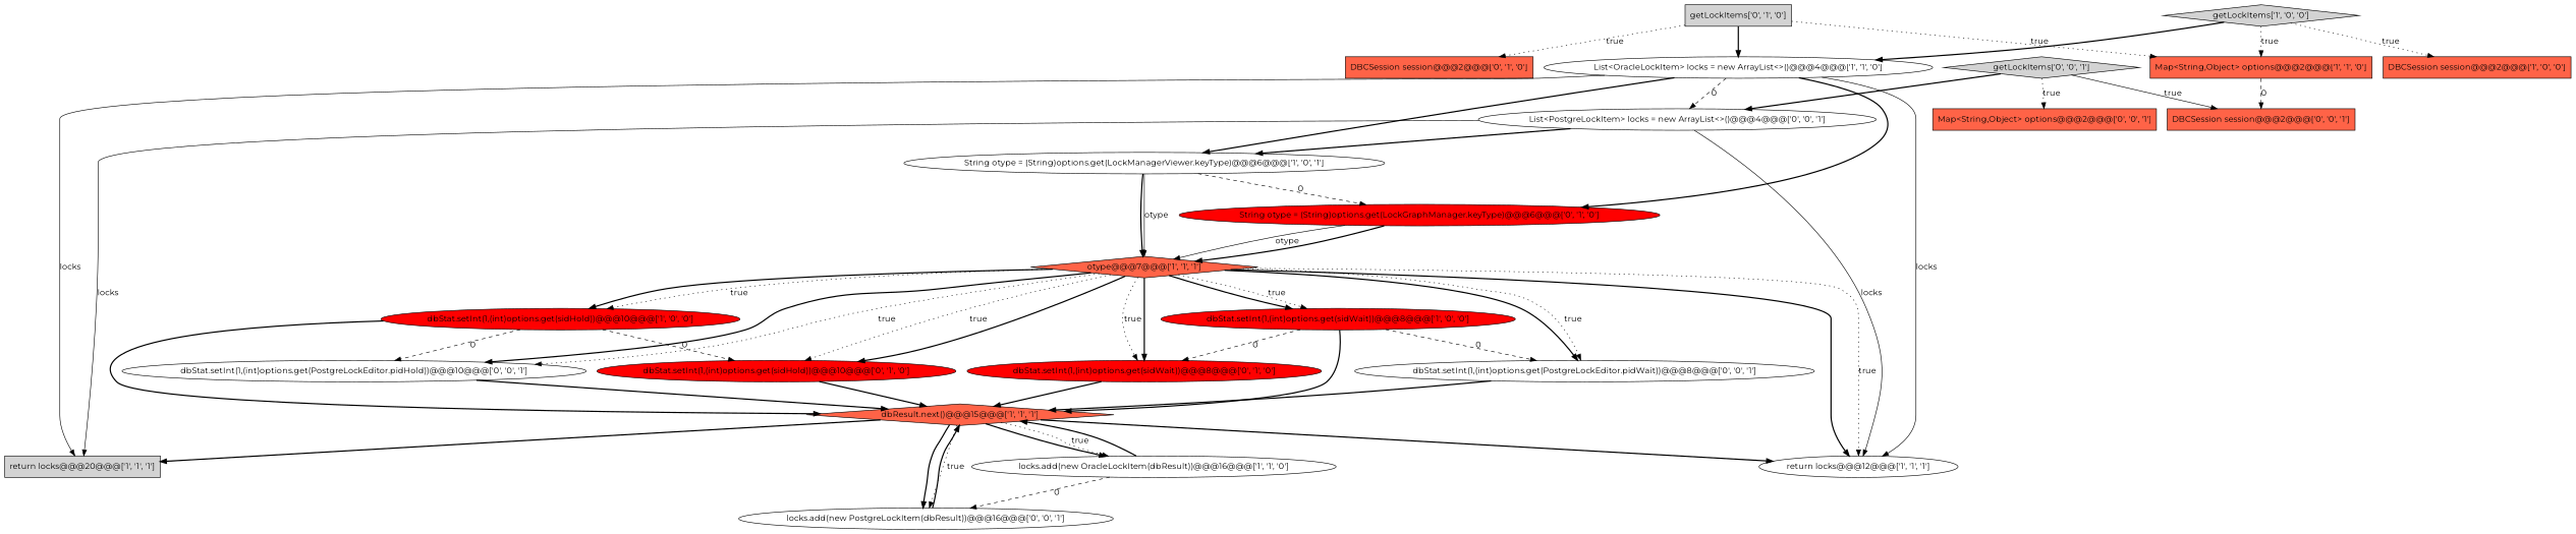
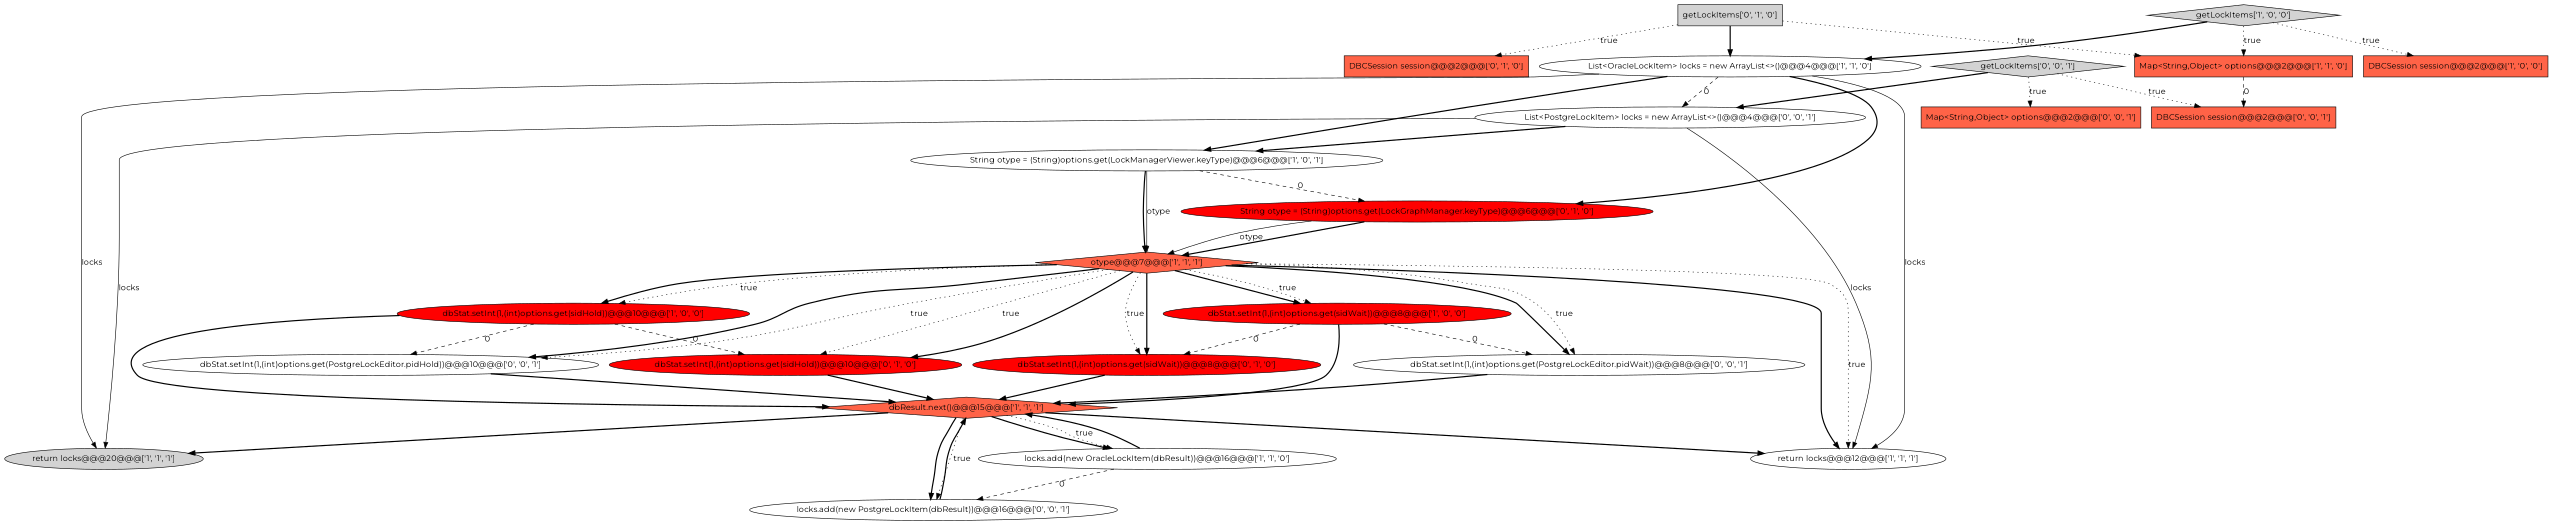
  digraph {
    fontname=Montserrat
    node [fillcolor=white fontname=Montserrat shape=ellipse style=filled]
    edge [fontname=Montserrat style=bold]
    n1 [label="List<PostgreLockItem> locks = new ArrayList<>()@@@4@@@['0', '0', '1']"]
    n2 [label="String otype = (String)options.get(LockManagerViewer.keyType)@@@6@@@['1', '0', '1']"]
-   n3 [fillcolor=lightgray label="return locks@@@20@@@['1', '1', '1']" shape=box]
+   n3 [fillcolor=lightgray label="return locks@@@20@@@['1', '1', '1']"]
    n4 [label="return locks@@@12@@@['1', '1', '1']"]
    n5 [fillcolor=tomato label="otype@@@7@@@['1', '1', '1']" shape=diamond]
    n6 [fillcolor=red label="String otype = (String)options.get(LockGraphManager.keyType)@@@6@@@['0', '1', '0']"]
    n7 [fillcolor=lightgray label="getLockItems['0', '0', '1']" shape=diamond]
    n8 [fillcolor=tomato label="DBCSession session@@@2@@@['0', '0', '1']" shape=box]
    n9 [fillcolor=tomato label="Map<String,Object> options@@@2@@@['0', '0', '1']" shape=box]
    n10 [label="locks.add(new OracleLockItem(dbResult))@@@16@@@['1', '1', '0']"]
    n11 [label="locks.add(new PostgreLockItem(dbResult))@@@16@@@['0', '0', '1']"]
    n12 [fillcolor=tomato label="dbResult.next()@@@15@@@['1', '1', '1']" shape=diamond]
    n13 [fillcolor=red label="dbStat.setInt(1,(int)options.get(sidHold))@@@10@@@['1', '0', '0']"]
    n14 [label="dbStat.setInt(1,(int)options.get(PostgreLockEditor.pidWait))@@@8@@@['0', '0', '1']"]
    n15 [fillcolor=red label="dbStat.setInt(1,(int)options.get(sidHold))@@@10@@@['0', '1', '0']"]
    n16 [fillcolor=red label="dbStat.setInt(1,(int)options.get(sidWait))@@@8@@@['0', '1', '0']"]
    n17 [fillcolor=red label="dbStat.setInt(1,(int)options.get(sidWait))@@@8@@@['1', '0', '0']"]
    n18 [label="dbStat.setInt(1,(int)options.get(PostgreLockEditor.pidHold))@@@10@@@['0', '0', '1']"]
    n19 [fillcolor=tomato label="Map<String,Object> options@@@2@@@['1', '1', '0']" shape=box]
    n20 [fillcolor=lightgray label="getLockItems['0', '1', '0']" shape=box]
    n21 [fillcolor=tomato label="DBCSession session@@@2@@@['0', '1', '0']" shape=box]
    n22 [label="List<OracleLockItem> locks = new ArrayList<>()@@@4@@@['1', '1', '0']"]
    n23 [fillcolor=tomato label="DBCSession session@@@2@@@['1', '0', '0']" shape=box]
    n24 [fillcolor=lightgray label="getLockItems['1', '0', '0']" shape=diamond]
    n1 -> n2
    n1 -> n3 [label=locks style=solid]
    n1 -> n4 [label=locks style=solid]
    n2 -> n5 [label=otype style=solid]
    n2 -> n5
    n2 -> n6 [label=0 style=dashed]
    n5 -> n4 [label=true style=dotted]
    n5 -> n4
    n5 -> n13 [label=true style=dotted]
    n5 -> n13
    n5 -> n14
    n5 -> n14 [label=true style=dotted]
    n5 -> n15
    n5 -> n15 [label=true style=dotted]
    n5 -> n16
    n5 -> n16 [label=true style=dotted]
    n5 -> n17
    n5 -> n17 [label=true style=dotted]
    n5 -> n18 [label=true style=dotted]
    n5 -> n18
    n6 -> n5
    n6 -> n5 [label=otype style=solid]
    n7 -> n1
-   n7 -> n8 [label=true style=solid]
+   n7 -> n8 [label=true style=dotted]
    n7 -> n9 [label=true style=dotted]
    n10 -> n11 [label=0 style=dashed]
    n10 -> n12
    n11 -> n12
    n12 -> n3
    n12 -> n4
    n12 -> n10
    n12 -> n10 [label=true style=dotted]
    n12 -> n11 [label=true style=dotted]
    n12 -> n11
    n13 -> n12
    n13 -> n15 [label=0 style=dashed]
    n13 -> n18 [label=0 style=dashed]
    n14 -> n12
    n15 -> n12
    n16 -> n12
    n17 -> n12
    n17 -> n14 [label=0 style=dashed]
    n17 -> n16 [label=0 style=dashed]
    n18 -> n12
    n19 -> n8 [label=0 style=dashed]
    n20 -> n19 [label=true style=dotted]
    n20 -> n21 [label=true style=dotted]
    n20 -> n22
    n22 -> n1 [label=0 style=dashed]
    n22 -> n2
    n22 -> n3 [label=locks style=solid]
    n22 -> n4 [label=locks style=solid]
    n22 -> n6
    n24 -> n19 [label=true style=dotted]
    n24 -> n22
    n24 -> n23 [label=true style=dotted]
  }
